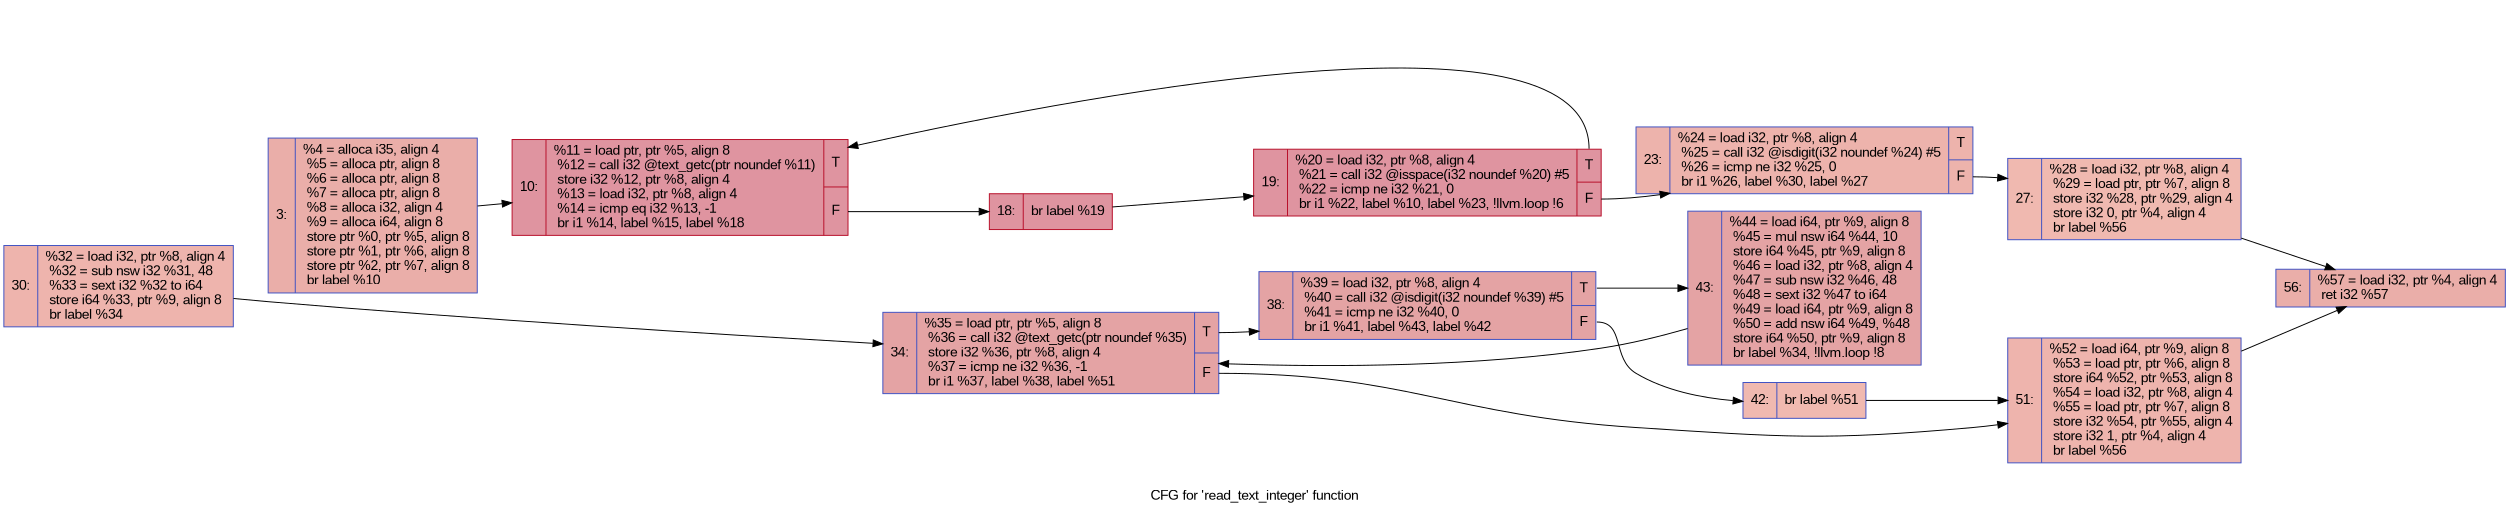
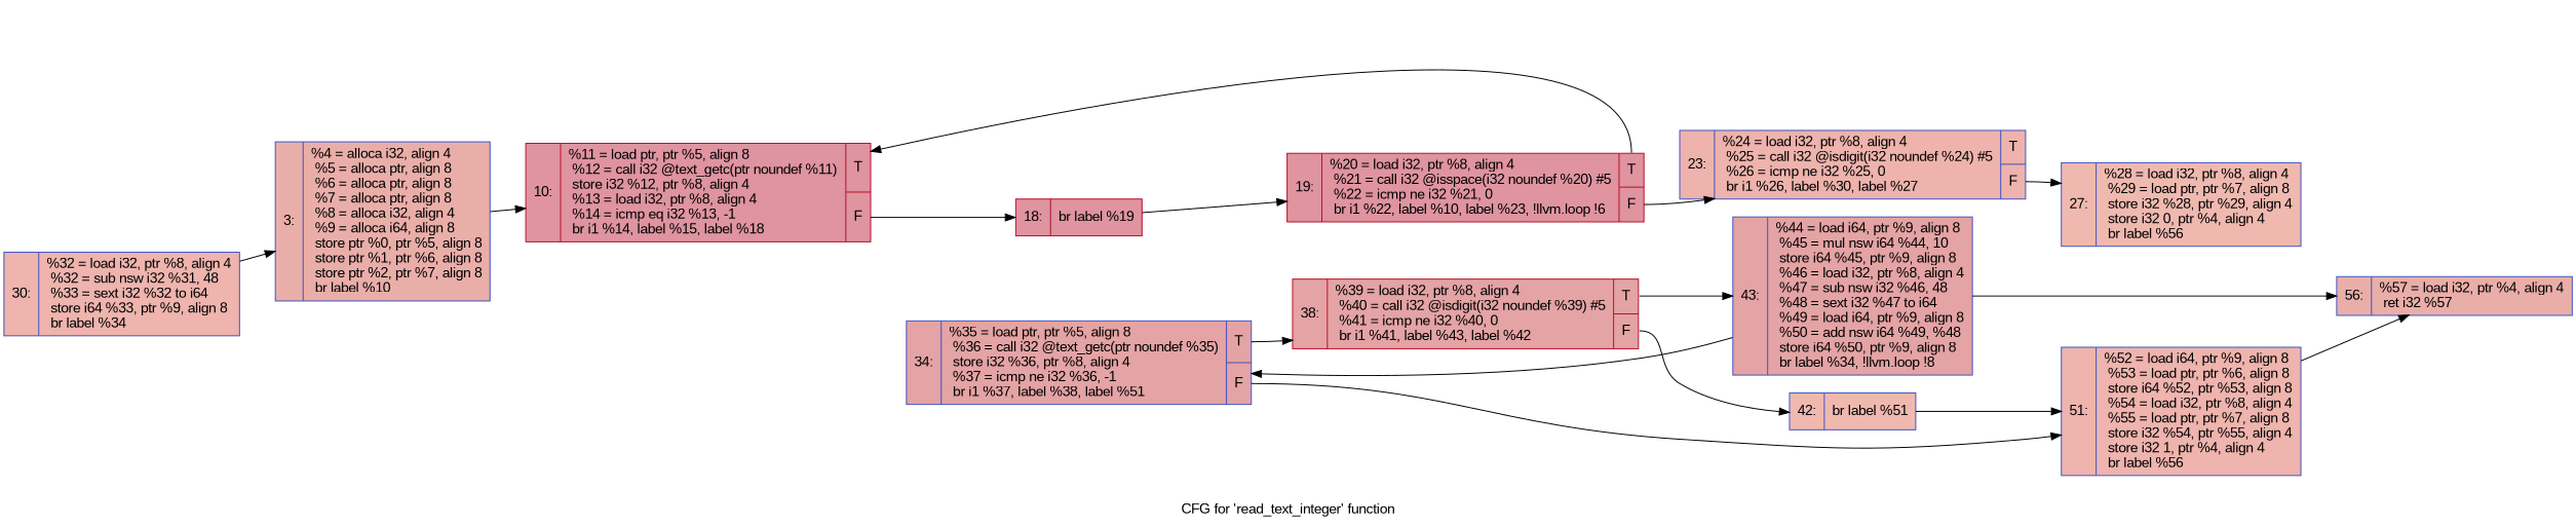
  digraph {
    fontname="Liberation Sans"
    label="CFG for 'read_text_integer' function"
    rankdir=LR
    node [color="#3d50c3ff" fillcolor="#b70d2870" fontname="Liberation Sans" shape=record style=filled]
    edge [fontname="Liberation Sans"]
-   n1 [fillcolor="#d0473d70" label="{3:\l|  %4 = alloca i35, align 4\l  %5 = alloca ptr, align 8\l  %6 = alloca ptr, align 8\l  %7 = alloca ptr, align 8\l  %8 = alloca i32, align 4\l  %9 = alloca i64, align 8\l  store ptr %0, ptr %5, align 8\l  store ptr %1, ptr %6, align 8\l  store ptr %2, ptr %7, align 8\l  br label %10\l}"]
+   n1 [fillcolor="#d0473d70" label="{3:\l|  %4 = alloca i32, align 4\l  %5 = alloca ptr, align 8\l  %6 = alloca ptr, align 8\l  %7 = alloca ptr, align 8\l  %8 = alloca i32, align 4\l  %9 = alloca i64, align 8\l  store ptr %0, ptr %5, align 8\l  store ptr %1, ptr %6, align 8\l  store ptr %2, ptr %7, align 8\l  br label %10\l}"]
    n2 [color="#b70d28ff" label="{10:\l|  %11 = load ptr, ptr %5, align 8\l  %12 = call i32 @text_getc(ptr noundef %11)\l  store i32 %12, ptr %8, align 4\l  %13 = load i32, ptr %8, align 4\l  %14 = icmp eq i32 %13, -1\l  br i1 %14, label %15, label %18\l|{<s0>T|<s1>F}}"]
    n3 [color="#b70d28ff" label="{18:\l|  br label %19\l}"]
    n4 [color="#b70d28ff" label="{19:\l|  %20 = load i32, ptr %8, align 4\l  %21 = call i32 @isspace(i32 noundef %20) #5\l  %22 = icmp ne i32 %21, 0\l  br i1 %22, label %10, label %23, !llvm.loop !6\l|{<s0>T|<s1>F}}"]
    n5 [fillcolor="#d0473d70" label="{56:\l|  %57 = load i32, ptr %4, align 4\l  ret i32 %57\l}"]
    n6 [fillcolor="#d6524470" label="{23:\l|  %24 = load i32, ptr %8, align 4\l  %25 = call i32 @isdigit(i32 noundef %24) #5\l  %26 = icmp ne i32 %25, 0\l  br i1 %26, label %30, label %27\l|{<s0>T|<s1>F}}"]
    n7 [fillcolor="#de614d70" label="{27:\l|  %28 = load i32, ptr %8, align 4\l  %29 = load ptr, ptr %7, align 8\l  store i32 %28, ptr %29, align 4\l  store i32 0, ptr %4, align 4\l  br label %56\l}"]
    n8 [fillcolor="#d8564670" label="{30:\l|  %32 = load i32, ptr %8, align 4\l  %32 = sub nsw i32 %31, 48\l  %33 = sext i32 %32 to i64\l  store i64 %33, ptr %9, align 8\l  br label %34\l}"]
    n9 [fillcolor="#c32e3170" label="{34:\l|  %35 = load ptr, ptr %5, align 8\l  %36 = call i32 @text_getc(ptr noundef %35)\l  store i32 %36, ptr %8, align 4\l  %37 = icmp ne i32 %36, -1\l  br i1 %37, label %38, label %51\l|{<s0>T|<s1>F}}"]
-   n10 [fillcolor="#c32e3170" label="{38:\l|  %39 = load i32, ptr %8, align 4\l  %40 = call i32 @isdigit(i32 noundef %39) #5\l  %41 = icmp ne i32 %40, 0\l  br i1 %41, label %43, label %42\l|{<s0>T|<s1>F}}"]
+   n10 [color="#b70d28ff" fillcolor="#c32e3170" label="{38:\l|  %39 = load i32, ptr %8, align 4\l  %40 = call i32 @isdigit(i32 noundef %39) #5\l  %41 = icmp ne i32 %40, 0\l  br i1 %41, label %43, label %42\l|{<s0>T|<s1>F}}"]
    n11 [fillcolor="#d8564670" label="{51:\l|  %52 = load i64, ptr %9, align 8\l  %53 = load ptr, ptr %6, align 8\l  store i64 %52, ptr %53, align 8\l  %54 = load i32, ptr %8, align 4\l  %55 = load ptr, ptr %7, align 8\l  store i32 %54, ptr %55, align 4\l  store i32 1, ptr %4, align 4\l  br label %56\l}"]
    n12 [fillcolor="#c32e3170" label="{43:\l|  %44 = load i64, ptr %9, align 8\l  %45 = mul nsw i64 %44, 10\l  store i64 %45, ptr %9, align 8\l  %46 = load i32, ptr %8, align 4\l  %47 = sub nsw i32 %46, 48\l  %48 = sext i32 %47 to i64\l  %49 = load i64, ptr %9, align 8\l  %50 = add nsw i64 %49, %48\l  store i64 %50, ptr %9, align 8\l  br label %34, !llvm.loop !8\l}"]
    n13 [fillcolor="#de614d70" label="{42:\l|  br label %51\l}"]
    n1 -> n2
    n2 -> n3 [tailport=s1]
    n3 -> n4
    n4 -> n2 [tailport=s0]
    n4 -> n6 [tailport=s1]
    n6 -> n7 [tailport=s1]
-   n7 -> n5
-   n8 -> n9
+   n12 -> n5
+   n8 -> n1
    n9 -> n10 [tailport=s0]
    n9 -> n11 [tailport=s1]
    n10 -> n12 [tailport=s0]
    n10 -> n13 [tailport=s1]
    n11 -> n5
    n12 -> n9
    n13 -> n11
  }
